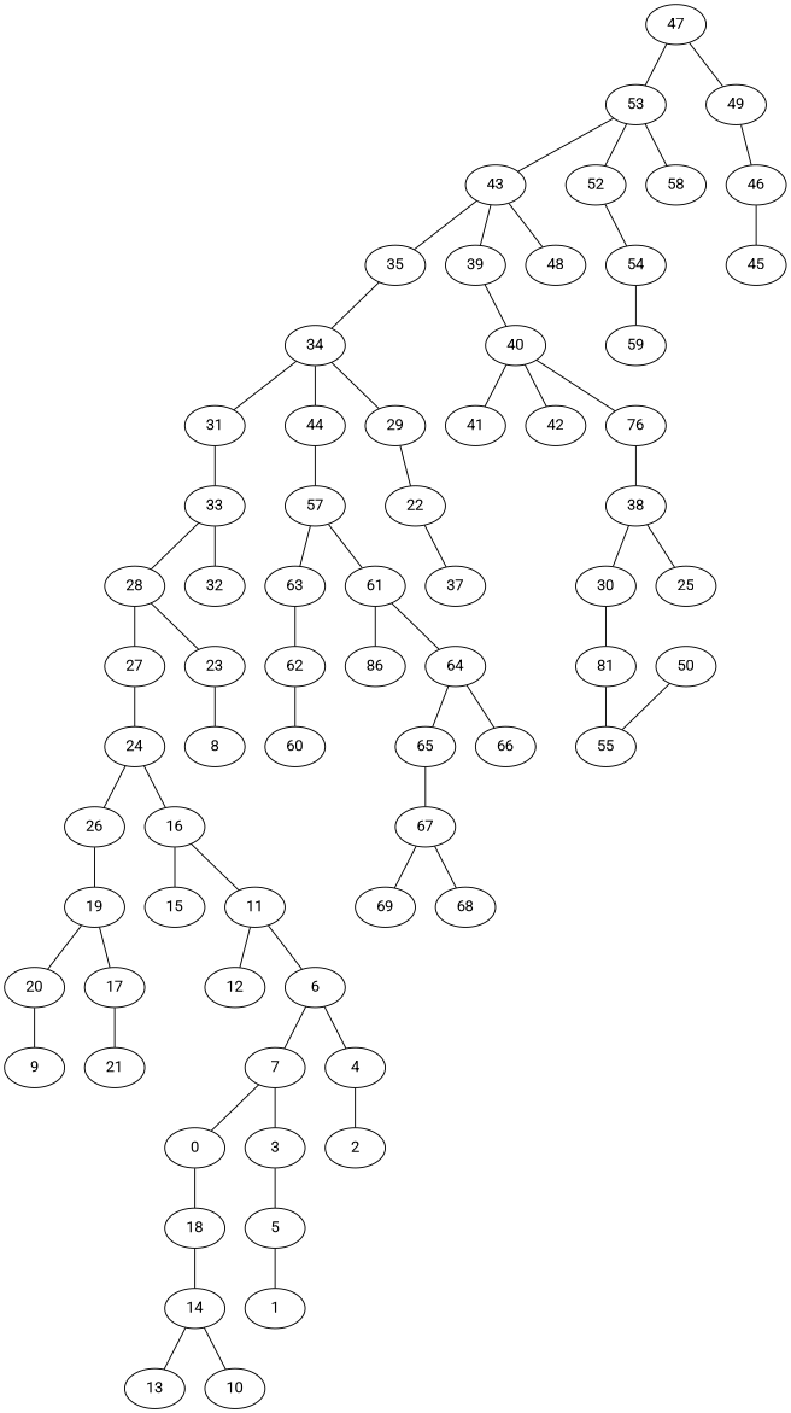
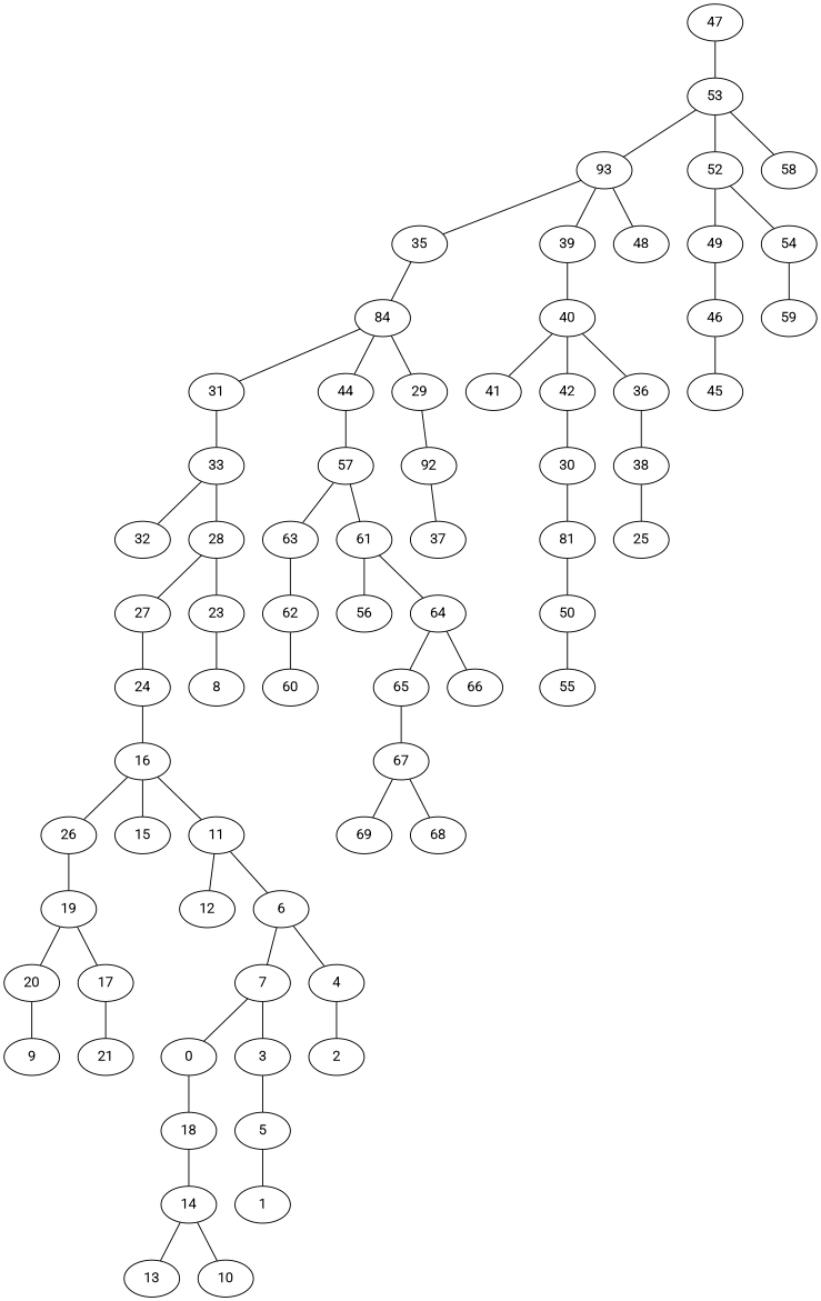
  graph {
    fontname=Roboto
    node [fontname=Roboto]
    edge [fontname=Roboto]
    26
    19
    20
    17
    9
    21
    57
    63
    61
    62
-   56 [label=86]
+   56
    64
    60
    65
    66
    67
    69
    68
    31
    33
    32
    28
    27
    23
    24
    16
    15
    11
    47
    49
    53
    46
-   43
+   43 [label=93]
    52
    58
    45
    12
    6
    35
-   34
+   34 [label=84]
    44
    29
-   22
+   22 [label=92]
    39
    48
    40
    14
    13
    10
    41
    42
-   36 [label=76]
+   36
    n53 [label=81]
    50
    55
    38
    7
    4
    18
    30
    0
    3
    5
    2
    8
    54
    1
    59
    37
    25
    26 -- 19
    19 -- 20
    19 -- 17
    20 -- 9
    17 -- 21
    57 -- 63
    57 -- 61
    63 -- 62
    61 -- 56
    61 -- 64
    62 -- 60
    64 -- 65
    64 -- 66
    65 -- 67
    67 -- 69
    67 -- 68
    31 -- 33
    33 -- 32
    33 -- 28
    28 -- 27
    28 -- 23
    27 -- 24
    23 -- 8
-   24 -- 26
+   16 -- 26
    24 -- 16
    16 -- 15
    16 -- 11
    11 -- 12
    11 -- 6
-   47 -- 49
+   52 -- 49
    47 -- 53
    49 -- 46
    53 -- 43
    53 -- 52
    53 -- 58
    46 -- 45
    43 -- 35
    43 -- 39
    43 -- 48
    52 -- 54
    6 -- 7
    6 -- 4
    35 -- 34
    34 -- 31
    34 -- 44
    34 -- 29
    44 -- 57
    29 -- 22
    22 -- 37
    39 -- 40
    40 -- 41
    40 -- 42
    40 -- 36
    14 -- 13
    14 -- 10
    36 -- 38
-   n53 -- 55
+   n53 -- 50
    50 -- 55
-   38 -- 30
+   42 -- 30
    38 -- 25
    7 -- 0
    7 -- 3
    4 -- 2
    18 -- 14
    30 -- n53
    0 -- 18
    3 -- 5
    5 -- 1
    54 -- 59
  }
